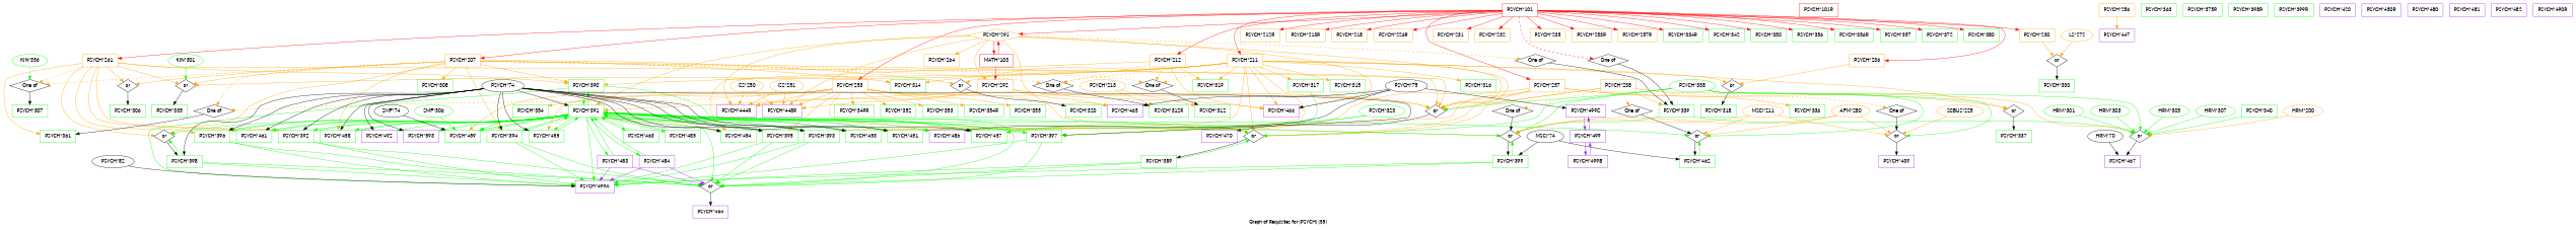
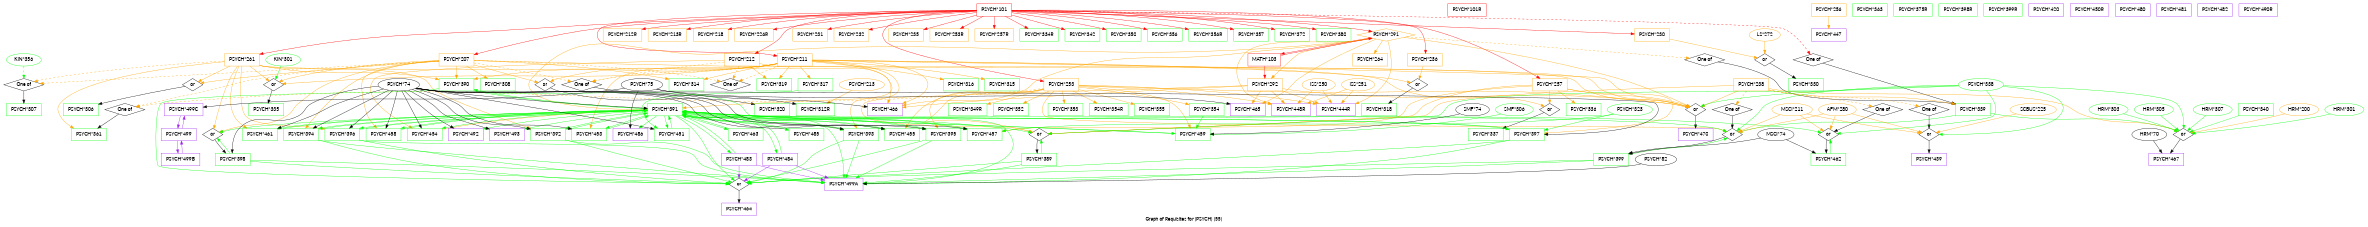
  strict digraph {
    fontname=Lato
    label="Graph of Requisites for (PSYCH) (55)"
    node [color=green fontname=Lato shape=box]
    edge [color=orange fontname=Lato]
    "PSYCH*101" [color=red height=0.5 width=1.4028]
    "PSYCH*207" [color=orange height=0.5 width=1.4028]
    "PSYCH*211" [color=orange height=0.5 width=1.4028]
    "PSYCH*212" [color=orange height=0.5 width=1.4028]
    "PSYCH*212R" [color=orange height=0.5 width=1.5556]
    "PSYCH*213R" [color=orange height=0.5 width=1.5556]
    "PSYCH*218" [color=orange height=0.5 width=1.4028]
    "PSYCH*226R" [color=orange height=0.5 width=1.5556]
    "PSYCH*230" [color=orange height=0.5 width=1.4028]
    "PSYCH*231" [color=orange height=0.5 width=1.4028]
    "PSYCH*232" [color=orange height=0.5 width=1.4028]
    "PSYCH*235" [color=orange height=0.5 width=1.4028]
    "PSYCH*236" [color=orange height=0.5 width=1.4028]
    "PSYCH*253" [color=orange height=0.5 width=1.4028]
    "PSYCH*253R" [color=orange height=0.5 width=1.5556]
    "PSYCH*257" [color=orange height=0.5 width=1.4028]
    "PSYCH*257R" [color=orange height=0.5 width=1.5556]
    "PSYCH*261" [color=orange height=0.5 width=1.4028]
    "PSYCH*291" [color=orange height=0.5 shape=diamond width=1.4028]
    "PSYCH*334R" [height=0.5 width=1.5556]
    n21 [height=0.5 label="One of" shape=diamond width=1.6085 color=""]
    "PSYCH*342" [height=0.5 width=1.4028]
    "PSYCH*350" [height=0.5 width=1.4028]
    "PSYCH*356" [height=0.5 width=1.4028]
    "PSYCH*356R" [height=0.5 width=1.5556]
    "PSYCH*357" [height=0.5 width=1.4028]
    "PSYCH*372" [height=0.5 width=1.4028]
    "PSYCH*380" [height=0.5 width=1.4028]
    n29 [height=0.5 label=or shape=diamond width=0.81703 color=""]
    n30 [height=0.5 label="One of" shape=diamond width=1.6085 color=""]
    "PSYCH*308" [height=0.5 width=1.4028]
    n32 [height=0.5 label="One of" shape=diamond width=1.6085 color=""]
    n33 [height=0.5 label="One of" shape=diamond width=1.6085 color=""]
    "PSYCH*314" [height=0.5 width=1.4028]
    n35 [height=0.5 label=or shape=diamond width=0.81703 color=""]
    n36 [height=0.5 label=or shape=diamond width=0.81703 color=""]
    n37 [height=0.5 label="One of" shape=diamond width=1.6085 color=""]
    "PSYCH*390" [height=0.5 width=1.4028]
    "PSYCH*394" [height=0.5 width=1.4028]
    n40 [height=0.5 label=or shape=diamond width=0.81703 color=""]
    "PSYCH*458" [height=0.5 width=1.4028]
    n42 [height=0.5 label=or shape=diamond width=0.81703 color=""]
    "PSYCH*315" [height=0.5 width=1.4028]
    "PSYCH*316" [height=0.5 width=1.4028]
    "PSYCH*317" [height=0.5 width=1.4028]
    n46 [height=0.5 label=or shape=diamond width=0.81703 color=""]
    "PSYCH*319" [height=0.5 width=1.4028]
    n48 [height=0.5 label=or shape=diamond width=0.81703 color=""]
    n49 [height=0.5 label=or shape=diamond width=0.81703 color=""]
    "PSYCH*393" [height=0.5 width=1.4028]
    "PSYCH*453" [height=0.5 width=1.4028]
    "PSYCH*466" [color=purple height=0.5 width=1.4028]
    "PSYCH*454" [height=0.5 width=1.4028]
    n54 [height=0.5 label=or shape=diamond width=0.81703 color=""]
    "PSYCH*349R" [height=0.5 width=1.5556]
    "PSYCH*352" [height=0.5 width=1.4028]
    "PSYCH*353" [height=0.5 width=1.4028]
    "PSYCH*354" [height=0.5 width=1.4028]
    "PSYCH*354R" [height=0.5 width=1.5556]
    "PSYCH*355" [height=0.5 width=1.4028]
    "PSYCH*395" [height=0.5 width=1.4028]
    n62 [height=0.5 label=or shape=diamond width=0.81703 color=""]
    "PSYCH*444R" [color=purple height=0.5 width=1.5556]
    "PSYCH*448R" [color=purple height=0.5 width=1.5556]
    "PSYCH*455" [height=0.5 width=1.4028]
    "PSYCH*459" [height=0.5 width=1.4028]
    "PSYCH*336" [height=0.5 width=1.4028]
    "PSYCH*397" [height=0.5 width=1.4028]
    "PSYCH*457" [height=0.5 width=1.4028]
    "PSYCH*361" [height=0.5 width=1.4028]
    "PSYCH*392" [height=0.5 width=1.4028]
    "PSYCH*396" [height=0.5 width=1.4028]
    "PSYCH*461" [height=0.5 width=1.4028]
    "PSYCH*264" [color=orange height=0.5 width=1.4028]
    "MATH*103" [color=red height=0.5 width=1.3194]
    "PSYCH*292" [color=orange height=0.5 width=1.4028]
    n77 [height=0.5 label="One of" shape=diamond width=1.6085 color=""]
    "PSYCH*391" [height=0.5 width=1.4028]
    "PSYCH*465" [color=purple height=0.5 width=1.4028]
    "PSYCH*339" [height=0.5 width=1.4028]
    "PSYCH*306" [height=0.5 width=1.4028]
    "PSYCH*307" [height=0.5 width=1.4028]
-   "PSYCH*312" [height=0.5 width=1.4028]
    "PSYCH*312R" [height=0.5 width=1.5556]
    "PSYCH*320" [height=0.5 width=1.4028]
    "PSYCH*335" [height=0.5 width=1.4028]
    n87 [height=0.5 label=or shape=diamond width=0.81703 color=""]
    "PSYCH*499A" [color=purple height=0.5 width=1.5417]
    "PSYCH*398" [height=0.5 width=1.4028]
    "PSYCH*470" [color=purple height=0.5 width=1.4028]
    "PSYCH*451" [height=0.5 width=1.4028]
    "PSYCH*318" [height=0.5 width=1.4028]
    "PSYCH*337" [height=0.5 width=1.4028]
    "PSYCH*389" [height=0.5 width=1.4028]
    "PSYCH*330" [height=0.5 width=1.4028]
    "PSYCH*399" [height=0.5 width=1.4028]
    n97 [height=0.5 label=or shape=diamond width=0.81703 color=""]
    "PSYCH*463" [height=0.5 width=1.4028]
    "PSYCH*483" [color=purple height=0.5 width=1.4028]
    "PSYCH*484" [color=purple height=0.5 width=1.4028]
    "PSYCH*485" [height=0.5 width=1.4028]
    "PSYCH*486" [color=purple height=0.5 width=1.4028]
    "PSYCH*492" [color=purple height=0.5 width=1.4028]
-   "PSYCH*493" [color=purple height=0.5 width=1.4028 label="PSYCH*593"]
+   "PSYCH*493" [color=purple height=0.5 width=1.4028]
    n105 [height=0.5 label=or shape=diamond width=0.81703 color=""]
    "PSYCH*464" [color=purple height=0.5 width=1.4028]
    "PSYCH*462" [height=0.5 width=1.4028]
    "PSYCH*467" [color=purple height=0.5 width=1.4028]
    "PSYCH*101R" [color=red height=0.5 width=1.5556]
    "PSYCH*238" [color=orange height=0.5 width=1.4028]
    n111 [height=0.5 label="One of" shape=diamond width=1.6085 color=""]
    n112 [height=0.5 label="One of" shape=diamond width=1.6085 color=""]
    n113 [height=0.5 label="One of" shape=diamond width=1.6085 color=""]
    n114 [height=0.5 label=or shape=diamond width=0.81703 color=""]
    "PSYCH*439" [color=purple height=0.5 width=1.4028]
    "PSYCH*256" [color=orange height=0.5 width=1.4028]
    "PSYCH*447" [color=purple height=0.5 width=1.4028]
    "KIN*356" [height=0.5 width=1.4082 shape=""]
    "PSYCH*213" [color=orange height=0.5 width=1.8234 shape=""]
    "LS*272" [color=orange height=0.5 width=1.2457 shape=""]
    "KIN*301" [height=0.5 width=1.4082 shape=""]
    "PSYCH*340" [height=0.5 width=1.4028]
    "PSYCH*363" [height=0.5 width=1.4028]
    "PSYCH*375R" [height=0.5 width=1.5556]
    "PSYCH*338" [height=0.5 width=1.8234 shape=""]
    "PSYCH*74" [height=0.5 width=1.661 color="" shape=""]
    "PSYCH*323" [height=0.5 width=1.8234 shape=""]
    "PSYCH*398R" [height=0.5 width=1.5556]
    "AFM*280" [color=orange height=0.5 width=1.5165 shape=""]
    "MSCI*211" [color=orange height=0.5 width=1.6249 shape=""]
    "MSCI*74" [height=0.5 width=1.4624 color="" shape=""]
    "PSYCH*399R" [height=0.5 width=1.5556]
    "PSYCH*420" [color=purple height=0.5 width=1.4028]
    "SCBUS*225" [color=orange height=0.5 width=1.8596 shape=""]
    "ISS*250" [color=orange height=0.5 width=1.336 shape=""]
    "ISS*251" [color=orange height=0.5 width=1.336 shape=""]
    "PSYCH*450R" [color=purple height=0.5 width=1.5556]
    "SMF*306" [height=0.5 width=1.5165 shape=""]
    "SMF*74" [height=0.5 width=1.354 color="" shape=""]
    "PSYCH*75" [height=0.5 width=1.661 color="" shape=""]
    "PSYCH*499C" [color=purple height=0.5 width=1.5556]
    "PSYCH*499" [color=purple height=0.5 width=1.4028]
    "PSYCH*499B" [color=purple height=0.5 width=1.5556]
    "HRM*200" [color=orange height=0.5 width=1.5707 shape=""]
    "HRM*301" [height=0.5 width=1.5707 shape=""]
    "HRM*303" [height=0.5 width=1.5707 shape=""]
    "HRM*305" [height=0.5 width=1.5707 shape=""]
    "HRM*307" [height=0.5 width=1.5707 shape=""]
    "HRM*70" [height=0.5 width=1.4082 color="" shape=""]
    "PSYCH*480" [color=purple height=0.5 width=1.4028]
    "PSYCH*481" [color=purple height=0.5 width=1.4028]
    "PSYCH*482" [color=purple height=0.5 width=1.4028]
    "PSYCH*490R" [color=purple height=0.5 width=1.5556]
    "PSYCH*82" [height=0.5 width=1.661 color="" shape=""]
    "PSYCH*101" -> "PSYCH*207" [color=red]
    "PSYCH*101" -> "PSYCH*211" [color=red]
    "PSYCH*101" -> "PSYCH*212" [color=red]
    "PSYCH*101" -> "PSYCH*212R" [color=red]
    "PSYCH*101" -> "PSYCH*213R" [color=red]
    "PSYCH*101" -> "PSYCH*218" [color=red]
    "PSYCH*101" -> "PSYCH*226R" [color=red]
    "PSYCH*101" -> "PSYCH*230" [color=red]
    "PSYCH*101" -> "PSYCH*231" [color=red]
    "PSYCH*101" -> "PSYCH*232" [color=red]
    "PSYCH*101" -> "PSYCH*235" [color=red]
    "PSYCH*101" -> "PSYCH*236" [color=red]
    "PSYCH*101" -> "PSYCH*253" [color=red]
    "PSYCH*101" -> "PSYCH*253R" [color=red]
    "PSYCH*101" -> "PSYCH*257" [color=red]
    "PSYCH*101" -> "PSYCH*257R" [color=red]
    "PSYCH*101" -> "PSYCH*261" [color=red]
    "PSYCH*101" -> "PSYCH*291" [color=red]
    "PSYCH*101" -> "PSYCH*334R" [color=red]
    "PSYCH*101" -> n21 [color=red style=dashed]
    "PSYCH*101" -> "PSYCH*342" [color=red]
    "PSYCH*101" -> "PSYCH*350" [color=red]
    "PSYCH*101" -> "PSYCH*356" [color=red]
    "PSYCH*101" -> "PSYCH*356R" [color=red]
    "PSYCH*101" -> "PSYCH*357" [color=red]
    "PSYCH*101" -> "PSYCH*372" [color=red]
    "PSYCH*101" -> "PSYCH*380" [color=red]
    "PSYCH*207" -> n29
    "PSYCH*207" -> n30 [style=dashed]
    "PSYCH*207" -> "PSYCH*308"
    "PSYCH*207" -> n32 [style=dashed]
    "PSYCH*207" -> n33 [style=dashed]
    "PSYCH*207" -> "PSYCH*314"
    "PSYCH*207" -> n35
    "PSYCH*207" -> n36
    "PSYCH*207" -> n37 [style=dashed]
    "PSYCH*207" -> "PSYCH*390"
    "PSYCH*207" -> "PSYCH*394"
    "PSYCH*207" -> n40
    "PSYCH*207" -> "PSYCH*458"
    "PSYCH*207" -> n42
    "PSYCH*211" -> n32 [style=dashed]
    "PSYCH*211" -> n33 [style=dashed]
    "PSYCH*211" -> "PSYCH*314"
    "PSYCH*211" -> n35
    "PSYCH*211" -> n36
    "PSYCH*211" -> "PSYCH*390"
    "PSYCH*211" -> n42
    "PSYCH*211" -> "PSYCH*315"
    "PSYCH*211" -> "PSYCH*316"
    "PSYCH*211" -> "PSYCH*317"
    "PSYCH*211" -> n46
    "PSYCH*211" -> "PSYCH*319"
    "PSYCH*211" -> n48
    "PSYCH*211" -> n49
    "PSYCH*211" -> "PSYCH*393"
    "PSYCH*211" -> "PSYCH*453"
    "PSYCH*211" -> "PSYCH*466"
    "PSYCH*212" -> n32 [style=dashed]
    "PSYCH*212" -> n33 [style=dashed]
    "PSYCH*212" -> "PSYCH*319"
    "PSYCH*212" -> "PSYCH*466"
    "PSYCH*212" -> "PSYCH*454"
    "PSYCH*230" -> n54
    "PSYCH*236" -> n46
    "PSYCH*253" -> n37 [style=dashed]
    "PSYCH*253" -> n42
    "PSYCH*253" -> n49
    "PSYCH*253" -> "PSYCH*349R"
    "PSYCH*253" -> "PSYCH*352"
    "PSYCH*253" -> "PSYCH*353"
    "PSYCH*253" -> "PSYCH*354"
    "PSYCH*253" -> "PSYCH*354R"
    "PSYCH*253" -> "PSYCH*355"
    "PSYCH*253" -> "PSYCH*395"
    "PSYCH*253" -> n62
    "PSYCH*253" -> "PSYCH*444R"
    "PSYCH*253" -> "PSYCH*448R"
    "PSYCH*253" -> "PSYCH*455"
    "PSYCH*253" -> "PSYCH*459"
    "PSYCH*257" -> n42
    "PSYCH*257" -> n48
    "PSYCH*257" -> n49
    "PSYCH*257" -> "PSYCH*336"
    "PSYCH*257" -> "PSYCH*397"
    "PSYCH*257" -> "PSYCH*457"
    "PSYCH*261" -> n29
    "PSYCH*261" -> n30 [style=dashed]
    "PSYCH*261" -> n36
    "PSYCH*261" -> "PSYCH*390"
    "PSYCH*261" -> n40
    "PSYCH*261" -> n42
    "PSYCH*261" -> "PSYCH*361"
    "PSYCH*261" -> "PSYCH*392"
    "PSYCH*261" -> "PSYCH*396"
    "PSYCH*261" -> "PSYCH*461"
    "PSYCH*291" -> n42
    "PSYCH*291" -> "PSYCH*466"
    "PSYCH*291" -> "PSYCH*444R"
    "PSYCH*291" -> "PSYCH*448R"
    "PSYCH*291" -> "PSYCH*264"
    "PSYCH*291" -> "MATH*103" [color=red]
    "PSYCH*291" -> "PSYCH*292"
    "PSYCH*291" -> n77 [style=dashed]
    "PSYCH*291" -> "PSYCH*391"
    "PSYCH*291" -> "PSYCH*465"
    n21 -> "PSYCH*339" [color=""]
    n29 -> "PSYCH*306" [color=""]
    n30 -> "PSYCH*307" [color=""]
-   n32 -> "PSYCH*312" [color=""]
    n33 -> "PSYCH*312R" [color=""]
    n35 -> "PSYCH*320" [color=""]
    n36 -> "PSYCH*335" [color=""]
    n37 -> "PSYCH*361" [color=""]
    "PSYCH*390" -> "PSYCH*391" [color=green]
    "PSYCH*390" -> n87 [color=green]
    "PSYCH*390" -> "PSYCH*499A" [color=green]
    "PSYCH*394" -> "PSYCH*391" [color=green]
    "PSYCH*394" -> n87 [color=green]
    "PSYCH*394" -> "PSYCH*499A" [color=green]
    n40 -> "PSYCH*398" [color=""]
    "PSYCH*458" -> "PSYCH*391" [color=green]
    n42 -> "PSYCH*470" [color=""]
    "PSYCH*317" -> "PSYCH*451" [color=green]
    n46 -> "PSYCH*318" [color=""]
    n48 -> "PSYCH*337" [color=""]
    n49 -> "PSYCH*389" [color=""]
    "PSYCH*393" -> "PSYCH*391" [color=green]
    "PSYCH*393" -> n87 [color=green]
    "PSYCH*393" -> "PSYCH*499A" [color=green]
    "PSYCH*453" -> "PSYCH*391" [color=green]
    "PSYCH*454" -> "PSYCH*391"
    n54 -> "PSYCH*330" [color=""]
    "PSYCH*354" -> "PSYCH*459" [color=green]
    "PSYCH*395" -> "PSYCH*391" [color=green]
    "PSYCH*395" -> n87 [color=green]
    "PSYCH*395" -> "PSYCH*499A" [color=green]
    n62 -> "PSYCH*399" [color=""]
    "PSYCH*455" -> "PSYCH*391" [color=green]
    "PSYCH*459" -> "PSYCH*391" [color=green]
    "PSYCH*397" -> "PSYCH*391" [color=green]
    "PSYCH*397" -> n87 [color=green]
    "PSYCH*397" -> "PSYCH*499A" [color=green]
    "PSYCH*457" -> "PSYCH*391" [color=green]
    "PSYCH*392" -> "PSYCH*391" [color=green]
    "PSYCH*392" -> n87 [color=green]
    "PSYCH*392" -> "PSYCH*499A" [color=green]
    "PSYCH*396" -> "PSYCH*391" [color=green]
    "PSYCH*396" -> n87 [color=green]
    "PSYCH*396" -> "PSYCH*499A" [color=green]
    "PSYCH*461" -> "PSYCH*391" [color=green]
    "MATH*103" -> "PSYCH*291" [color=red]
    "MATH*103" -> "PSYCH*292" [color=red]
    "PSYCH*292" -> n42
    "PSYCH*292" -> "PSYCH*466"
    "PSYCH*292" -> "PSYCH*444R"
    "PSYCH*292" -> "PSYCH*448R"
    "PSYCH*292" -> "PSYCH*391"
    "PSYCH*292" -> "PSYCH*465"
    n77 -> "PSYCH*339" [color=""]
    "PSYCH*391" -> "PSYCH*390" [color=green]
    "PSYCH*391" -> "PSYCH*394" [color=green]
    "PSYCH*391" -> n40 [color=green]
    "PSYCH*391" -> "PSYCH*458" [color=green]
    "PSYCH*391" -> n49 [color=green]
    "PSYCH*391" -> "PSYCH*393" [color=green]
    "PSYCH*391" -> "PSYCH*453" [color=green]
    "PSYCH*391" -> "PSYCH*454" [color=green]
    "PSYCH*391" -> "PSYCH*395" [color=green]
    "PSYCH*391" -> n62 [color=green]
    "PSYCH*391" -> "PSYCH*455" [color=green]
    "PSYCH*391" -> "PSYCH*459" [color=green]
    "PSYCH*391" -> "PSYCH*397" [color=green]
    "PSYCH*391" -> "PSYCH*457" [color=green]
    "PSYCH*391" -> "PSYCH*392" [color=green]
    "PSYCH*391" -> "PSYCH*396" [color=green]
    "PSYCH*391" -> "PSYCH*461" [color=green]
    "PSYCH*391" -> n87 [color=green]
    "PSYCH*391" -> "PSYCH*499A" [color=green]
    "PSYCH*391" -> "PSYCH*451" [color=green]
    "PSYCH*391" -> n97 [color=green]
    "PSYCH*391" -> "PSYCH*463" [color=green]
    "PSYCH*391" -> "PSYCH*483" [color=green]
    "PSYCH*391" -> "PSYCH*484" [color=green]
    "PSYCH*391" -> "PSYCH*485" [color=green]
    "PSYCH*391" -> "PSYCH*486" [color=green]
    "PSYCH*391" -> "PSYCH*492" [color=green]
    "PSYCH*391" -> "PSYCH*493" [color=green]
    "PSYCH*339" -> n62 [color=green]
    "PSYCH*339" -> n105 [color=green]
    n87 -> "PSYCH*464" [color=""]
    "PSYCH*398" -> n40 [color=green]
    "PSYCH*398" -> n87 [color=green]
    "PSYCH*398" -> "PSYCH*499A" [color=green]
    "PSYCH*451" -> "PSYCH*391" [color=green]
    "PSYCH*389" -> n49 [color=green]
    "PSYCH*389" -> n87 [color=green]
    "PSYCH*389" -> "PSYCH*499A" [color=green]
    "PSYCH*399" -> n62 [color=green]
    "PSYCH*399" -> n87 [color=green]
    "PSYCH*399" -> "PSYCH*499A" [color=green]
    n97 -> "PSYCH*462" [color=""]
    "PSYCH*463" -> "PSYCH*391" [color=green]
    "PSYCH*483" -> "PSYCH*391" [color=green]
    "PSYCH*483" -> n87 [color=purple]
    "PSYCH*483" -> "PSYCH*499A" [color=purple]
    "PSYCH*484" -> "PSYCH*391" [color=green]
    "PSYCH*484" -> n87 [color=purple]
    "PSYCH*484" -> "PSYCH*499A" [color=purple]
    "PSYCH*485" -> "PSYCH*391" [color=green]
    n105 -> "PSYCH*467" [color=""]
    "PSYCH*462" -> n97 [color=green]
    "PSYCH*238" -> n42
    "PSYCH*238" -> n49
    "PSYCH*238" -> "PSYCH*339"
    "PSYCH*238" -> n105
    "PSYCH*238" -> n111 [style=dashed]
    "PSYCH*238" -> n112 [style=dashed]
    "PSYCH*238" -> n113 [style=dashed]
    n111 -> n62 [color=""]
    n112 -> n114 [color=""]
    n113 -> n97 [color=""]
    n114 -> "PSYCH*439" [color=""]
    "PSYCH*256" -> "PSYCH*447"
    "KIN*356" -> n30 [color=green style=dashed]
-   "PSYCH*213" -> "PSYCH*312"
    "PSYCH*213" -> "PSYCH*312R"
    "LS*272" -> n54
    "KIN*301" -> n36 [color=green]
    "PSYCH*340" -> n105 [color=green]
    "PSYCH*338" -> n42 [color=green]
    "PSYCH*338" -> n49 [color=green]
    "PSYCH*338" -> n62 [color=green]
    "PSYCH*338" -> n97 [color=green]
    "PSYCH*338" -> n105 [color=green]
    "PSYCH*338" -> n114 [color=green]
    "PSYCH*74" -> "PSYCH*394" [color=""]
    "PSYCH*74" -> "PSYCH*458" [color=""]
    "PSYCH*74" -> "PSYCH*393" [color=""]
    "PSYCH*74" -> "PSYCH*453" [color=""]
    "PSYCH*74" -> "PSYCH*454" [color=""]
    "PSYCH*74" -> "PSYCH*395" [color=""]
    "PSYCH*74" -> "PSYCH*455" [color=""]
    "PSYCH*74" -> "PSYCH*397" [color=""]
    "PSYCH*74" -> "PSYCH*457" [color=""]
    "PSYCH*74" -> "PSYCH*392" [color=""]
    "PSYCH*74" -> "PSYCH*396" [color=""]
    "PSYCH*74" -> "PSYCH*461" [color=""]
    "PSYCH*74" -> "PSYCH*391" [color=""]
    "PSYCH*74" -> "PSYCH*398" [color=""]
    "PSYCH*74" -> "PSYCH*451" [color=""]
    "PSYCH*74" -> "PSYCH*492" [color=""]
    "PSYCH*74" -> "PSYCH*493" [color=""]
    "PSYCH*323" -> "PSYCH*397" [color=green]
    "PSYCH*323" -> "PSYCH*457" [color=green]
    "AFM*280" -> n62
    "AFM*280" -> n97
    "AFM*280" -> n114
    "MSCI*211" -> n62
    "MSCI*211" -> n97
    "MSCI*211" -> n114
    "MSCI*74" -> "PSYCH*399" [color=""]
    "MSCI*74" -> "PSYCH*462" [color=""]
    "SCBUS*225" -> n114
    "ISS*250" -> "PSYCH*444R"
    "ISS*250" -> "PSYCH*448R"
    "ISS*251" -> "PSYCH*444R"
    "ISS*251" -> "PSYCH*448R"
    "SMF*306" -> "PSYCH*459" [color=green]
    "SMF*74" -> "PSYCH*459" [color=""]
    "PSYCH*75" -> "PSYCH*466" [color=""]
    "PSYCH*75" -> "PSYCH*465" [color=""]
    "PSYCH*75" -> "PSYCH*486" [color=""]
    "PSYCH*75" -> "PSYCH*499C" [color=""]
    "PSYCH*499C" -> "PSYCH*499" [color=purple]
    "PSYCH*499" -> "PSYCH*499C" [color=purple]
    "PSYCH*499" -> "PSYCH*499B" [color=purple]
    "PSYCH*499B" -> "PSYCH*499" [color=purple]
    "HRM*200" -> n105
    "HRM*301" -> n105 [color=green]
    "HRM*303" -> n105 [color=green]
    "HRM*305" -> n105 [color=green]
    "HRM*307" -> n105 [color=green]
    "HRM*70" -> "PSYCH*467" [color=""]
    "PSYCH*82" -> "PSYCH*499A" [color=""]
  }
